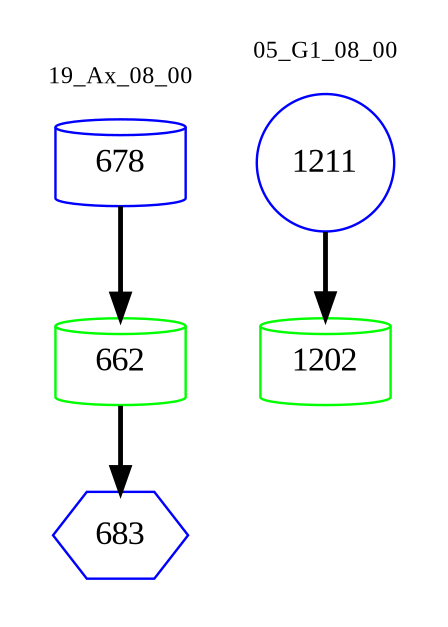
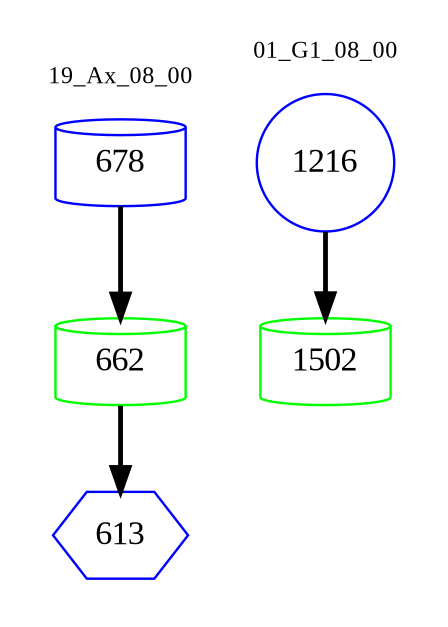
  digraph {
    fontname="Liberation Serif"
    node [color=blue fontname="Liberation Serif" shape=cylinder]
    edge [color=black fontname="Liberation Serif" style=bold]
    n1 [label=678]
    n2 [color=green label=662]
-   n3 [label=683 shape=hexagon]
-   n4 [label=1211 shape=circle]
-   n5 [color=green label=1202]
+   n3 [label=613 shape=hexagon]
+   n4 [label=1216 shape=circle]
+   n5 [color=green label=1502]
    subgraph cluster_1 {
      color=white
      fontsize=10
      label="19_Ax_08_00"
      n1
      n2
      n3
    }
    subgraph cluster_2 {
      color=white
      fontsize=10
-     label="05_G1_08_00"
+     label="01_G1_08_00"
      n4
      n5
    }
    n1 -> n2
    n2 -> n3
    n4 -> n5
  }
